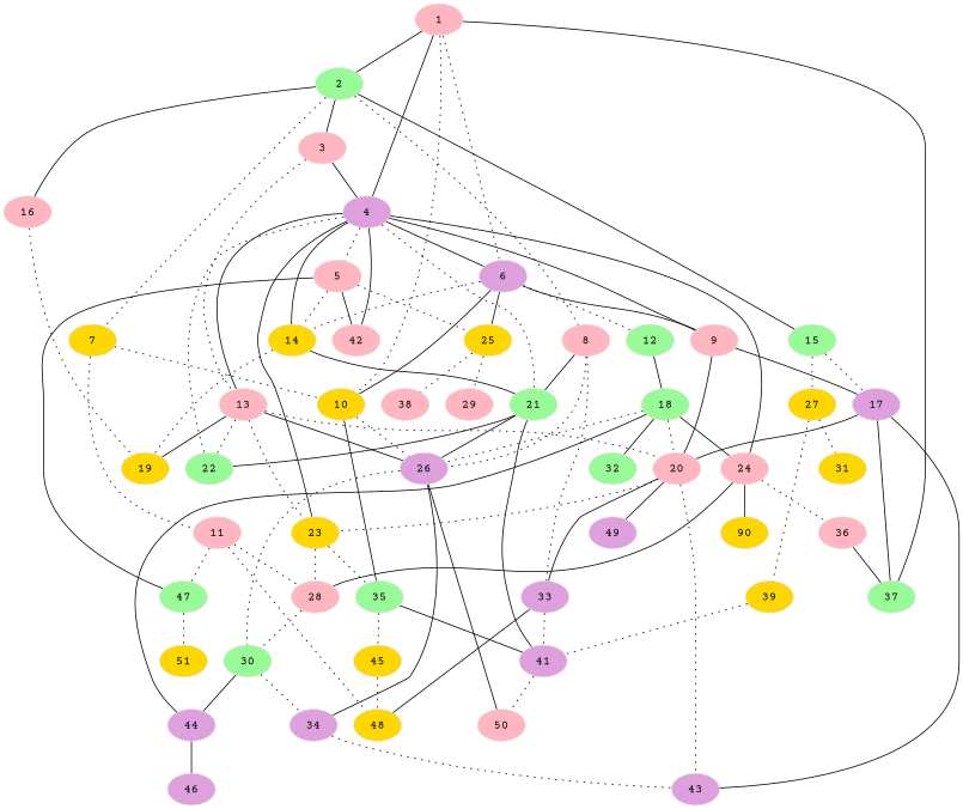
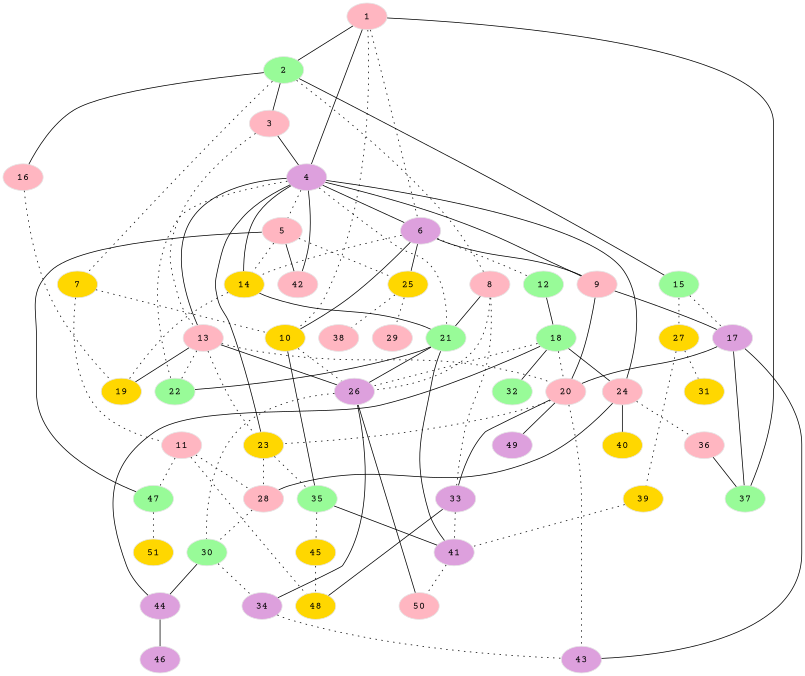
  graph {
    fontname="Courier Prime"
    node [color=gray90 fillcolor=lightpink fontname="Courier Prime" style=filled]
    edge [fontname="Courier Prime" style=dotted weight=1.0]
    2 [fillcolor=palegreen]
    1
    4 [fillcolor=plum]
    6 [fillcolor=plum]
    10 [fillcolor=gold]
    37 [fillcolor=palegreen]
    3
    7 [fillcolor=gold]
    8
    15 [fillcolor=palegreen]
    16
    13
    5
    9
    14 [fillcolor=gold]
    21 [fillcolor=palegreen]
    22 [fillcolor=palegreen]
    23 [fillcolor=gold]
    24
    42
    25 [fillcolor=gold]
    12 [fillcolor=palegreen]
    26 [fillcolor=plum]
    35 [fillcolor=palegreen]
    11
    33 [fillcolor=plum]
    17 [fillcolor=plum]
    27 [fillcolor=gold]
    19 [fillcolor=gold]
    20
    47 [fillcolor=palegreen]
    41 [fillcolor=plum]
    28
    36
-   40 [fillcolor=gold label=90]
+   40 [fillcolor=gold]
    29
    38
    51 [fillcolor=gold]
    18 [fillcolor=palegreen]
    48 [fillcolor=gold]
    30 [fillcolor=palegreen]
    34 [fillcolor=plum]
    50
    43 [fillcolor=plum]
    49 [fillcolor=plum]
    45 [fillcolor=gold]
    32 [fillcolor=palegreen]
    44 [fillcolor=plum]
    31 [fillcolor=gold]
    39 [fillcolor=gold]
    46 [fillcolor=plum]
    2 -- 3 [style=solid]
    2 -- 7
    2 -- 8
    2 -- 15 [style=solid]
    2 -- 16 [style=solid]
    1 -- 2 [style=solid]
    1 -- 4 [style=solid]
    1 -- 6
    1 -- 10
    1 -- 37 [style=solid]
    4 -- 6 [style=solid]
    4 -- 13 [style=solid weight=2.0]
    4 -- 5
    4 -- 9 [style=solid]
    4 -- 14 [style=solid]
    4 -- 21 [weight=2.0]
    4 -- 22
    4 -- 23 [style=solid]
    4 -- 24 [style=solid]
    4 -- 42 [style=solid]
    6 -- 10 [style=solid]
    6 -- 9 [style=solid]
    6 -- 14
    6 -- 25 [style=solid]
    6 -- 12
    10 -- 26
    10 -- 35 [style=solid]
    3 -- 4 [style=solid]
    3 -- 13
    7 -- 10
    7 -- 11
    8 -- 21 [style=solid]
    8 -- 26
    8 -- 33
    15 -- 17
    15 -- 27
    16 -- 19
    13 -- 22
    13 -- 23
    13 -- 26 [style=solid weight=3.0]
    13 -- 19 [style=solid]
    13 -- 20
    5 -- 14
    5 -- 42 [style=solid]
    5 -- 25
    5 -- 47 [style=solid]
    9 -- 17 [style=solid]
    9 -- 20 [style=solid]
    14 -- 21 [style=solid]
    14 -- 19
    21 -- 22 [style=solid]
    21 -- 26 [style=solid]
    21 -- 41 [style=solid]
    23 -- 35
    23 -- 28
    24 -- 28 [style=solid]
    24 -- 36
    24 -- 40 [style=solid]
    25 -- 29
    25 -- 38
    12 -- 18 [style=solid]
    26 -- 30
    26 -- 34 [style=solid]
    26 -- 50 [style=solid]
    35 -- 41 [style=solid]
    35 -- 45
    11 -- 47
    11 -- 28
    11 -- 48 [weight=2.0]
    33 -- 41
    33 -- 48 [style=solid]
    17 -- 37 [style=solid]
    17 -- 20 [style=solid]
    17 -- 43 [style=solid]
    27 -- 31
    27 -- 39
    20 -- 23
    20 -- 33 [style=solid]
    20 -- 43
    20 -- 49 [style=solid]
    47 -- 51
    41 -- 50
    28 -- 30
    36 -- 37 [style=solid]
    18 -- 24 [style=solid]
    18 -- 26
    18 -- 20
    18 -- 32 [style=solid]
    18 -- 44 [style=solid]
    30 -- 34
    30 -- 44 [style=solid]
    34 -- 43
    45 -- 48
    44 -- 46 [style=solid]
    39 -- 41
  }
